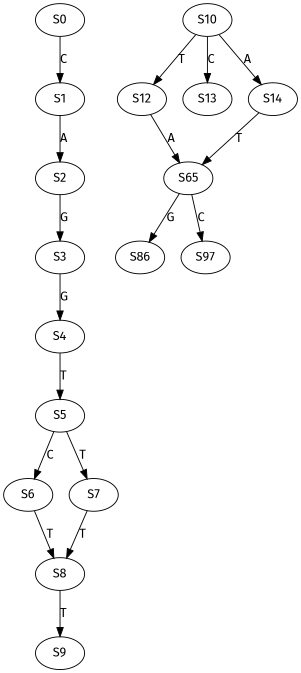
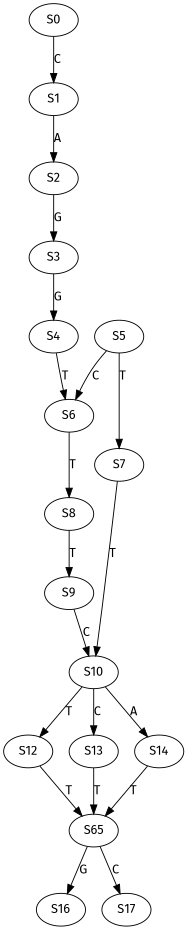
  strict digraph {
    fontname="Fira Sans"
    node [fontname="Fira Sans"]
    edge [fontname="Fira Sans"]
    S0
    S1
    S2
    S3
    S4
    S5
    S6
    S7
    S8
    S9
    S10
    S12
    S13
    S14
    n15 [label=S65]
-   S16 [label=S86]
-   S17 [label=S97]
+   S16
+   S17
    S0 -> S1 [label=C]
    S1 -> S2 [label=A]
    S2 -> S3 [label=G]
    S3 -> S4 [label=G]
-   S4 -> S5 [label=T]
+   S4 -> S6 [label=T]
    S5 -> S6 [label=C]
    S5 -> S7 [label=T]
    S6 -> S8 [label=T]
-   S7 -> S8 [label=T]
+   S7 -> S10 [label=T]
    S8 -> S9 [label=T]
+   S9 -> S10 [label=C]
    S10 -> S12 [label=T]
    S10 -> S13 [label=C]
    S10 -> S14 [label=A]
-   S12 -> n15 [label=A]
+   S12 -> n15 [label=T]
+   S13 -> n15 [label=T]
    S14 -> n15 [label=T]
    n15 -> S16 [label=G]
    n15 -> S17 [label=C]
  }
